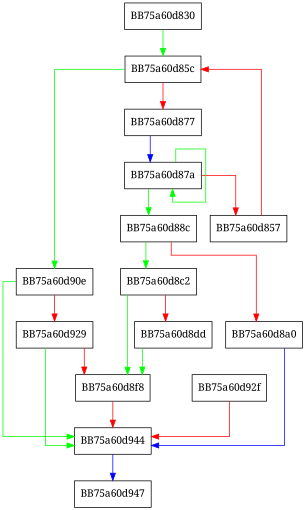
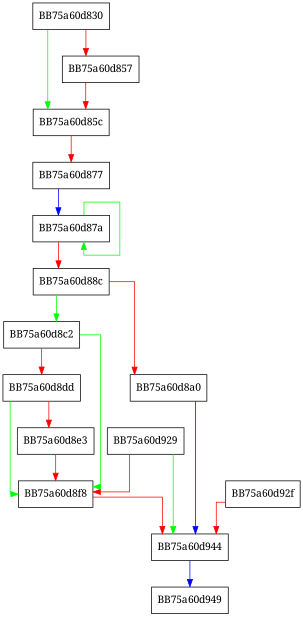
  digraph {
    fontname="Noto Serif"
    splines=ortho
    node [fontname="Noto Serif" shape=box]
    edge [color=red fontname="Noto Serif"]
    BB75a60d830
    BB75a60d85c
    BB75a60d857
-   BB75a60d90e
    n5 [label=BB75a60d877]
    BB75a60d944
    BB75a60d929
    BB75a60d87a
-   BB75a60d949 [label=BB75a60d947]
+   BB75a60d949
    BB75a60d8f8
    BB75a60d88c
    BB75a60d8c2
    BB75a60d8a0
    BB75a60d8dd
+   BB75a60d8e3
    BB75a60d92f
    BB75a60d830 -> BB75a60d85c [color=green]
-   BB75a60d87a -> BB75a60d857
-   BB75a60d85c -> BB75a60d90e [color=green]
+   BB75a60d830 -> BB75a60d857
    BB75a60d85c -> n5
    BB75a60d857 -> BB75a60d85c
-   BB75a60d90e -> BB75a60d944 [color=green]
-   BB75a60d90e -> BB75a60d929
    n5 -> BB75a60d87a [color=blue]
    BB75a60d944 -> BB75a60d949 [color=blue]
    BB75a60d929 -> BB75a60d944 [color=green]
    BB75a60d929 -> BB75a60d8f8
    BB75a60d87a -> BB75a60d87a [color=green]
-   BB75a60d87a -> BB75a60d88c [color=green]
+   BB75a60d87a -> BB75a60d88c
    BB75a60d8f8 -> BB75a60d944
    BB75a60d88c -> BB75a60d8c2 [color=green]
    BB75a60d88c -> BB75a60d8a0
    BB75a60d8c2 -> BB75a60d8f8 [color=green]
    BB75a60d8c2 -> BB75a60d8dd
    BB75a60d8a0 -> BB75a60d944 [color=blue]
    BB75a60d8dd -> BB75a60d8f8 [color=green]
+   BB75a60d8dd -> BB75a60d8e3
+   BB75a60d8e3 -> BB75a60d8f8
    BB75a60d92f -> BB75a60d944
  }
